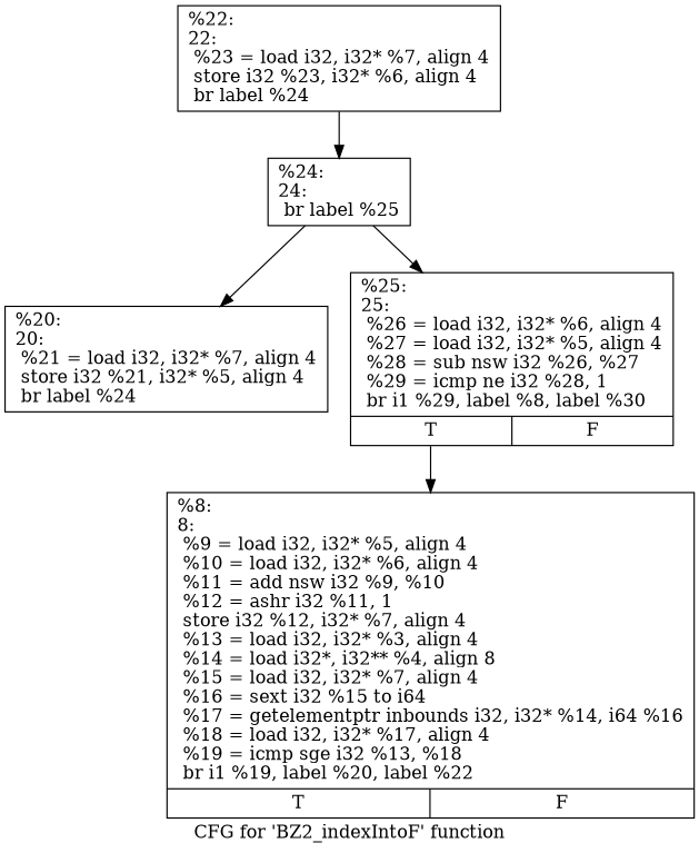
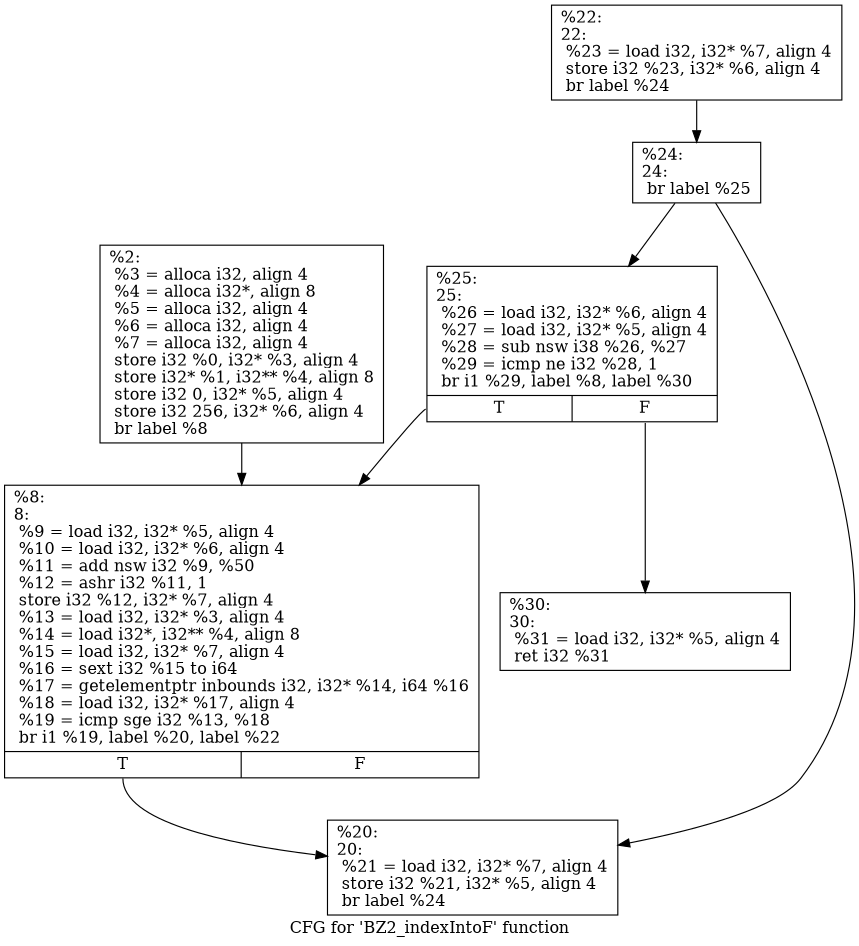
  digraph {
    label="CFG for 'BZ2_indexIntoF' function"
    node [shape=record]
-   n2 [label="{%8:\l8:                                                \l  %9 = load i32, i32* %5, align 4\l  %10 = load i32, i32* %6, align 4\l  %11 = add nsw i32 %9, %10\l  %12 = ashr i32 %11, 1\l  store i32 %12, i32* %7, align 4\l  %13 = load i32, i32* %3, align 4\l  %14 = load i32*, i32** %4, align 8\l  %15 = load i32, i32* %7, align 4\l  %16 = sext i32 %15 to i64\l  %17 = getelementptr inbounds i32, i32* %14, i64 %16\l  %18 = load i32, i32* %17, align 4\l  %19 = icmp sge i32 %13, %18\l  br i1 %19, label %20, label %22\l|{<s0>T|<s1>F}}"]
+   n1 [label="{%2:\l  %3 = alloca i32, align 4\l  %4 = alloca i32*, align 8\l  %5 = alloca i32, align 4\l  %6 = alloca i32, align 4\l  %7 = alloca i32, align 4\l  store i32 %0, i32* %3, align 4\l  store i32* %1, i32** %4, align 8\l  store i32 0, i32* %5, align 4\l  store i32 256, i32* %6, align 4\l  br label %8\l}"]
+   n2 [label="{%8:\l8:                                                \l  %9 = load i32, i32* %5, align 4\l  %10 = load i32, i32* %6, align 4\l  %11 = add nsw i32 %9, %50\l  %12 = ashr i32 %11, 1\l  store i32 %12, i32* %7, align 4\l  %13 = load i32, i32* %3, align 4\l  %14 = load i32*, i32** %4, align 8\l  %15 = load i32, i32* %7, align 4\l  %16 = sext i32 %15 to i64\l  %17 = getelementptr inbounds i32, i32* %14, i64 %16\l  %18 = load i32, i32* %17, align 4\l  %19 = icmp sge i32 %13, %18\l  br i1 %19, label %20, label %22\l|{<s0>T|<s1>F}}"]
    n3 [label="{%20:\l20:                                               \l  %21 = load i32, i32* %7, align 4\l  store i32 %21, i32* %5, align 4\l  br label %24\l}"]
    n4 [label="{%22:\l22:                                               \l  %23 = load i32, i32* %7, align 4\l  store i32 %23, i32* %6, align 4\l  br label %24\l}"]
    n5 [label="{%24:\l24:                                               \l  br label %25\l}"]
-   n6 [label="{%25:\l25:                                               \l  %26 = load i32, i32* %6, align 4\l  %27 = load i32, i32* %5, align 4\l  %28 = sub nsw i32 %26, %27\l  %29 = icmp ne i32 %28, 1\l  br i1 %29, label %8, label %30\l|{<s0>T|<s1>F}}"]
+   n6 [label="{%25:\l25:                                               \l  %26 = load i32, i32* %6, align 4\l  %27 = load i32, i32* %5, align 4\l  %28 = sub nsw i38 %26, %27\l  %29 = icmp ne i32 %28, 1\l  br i1 %29, label %8, label %30\l|{<s0>T|<s1>F}}"]
+   n7 [label="{%30:\l30:                                               \l  %31 = load i32, i32* %5, align 4\l  ret i32 %31\l}"]
+   n1 -> n2
+   n2 -> n3 [tailport=s0]
    n4 -> n5
    n5 -> n3
    n5 -> n6
    n6 -> n2 [tailport=s0]
+   n6 -> n7 [tailport=s1]
  }
